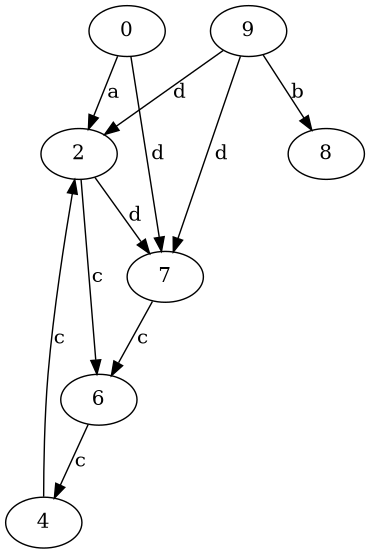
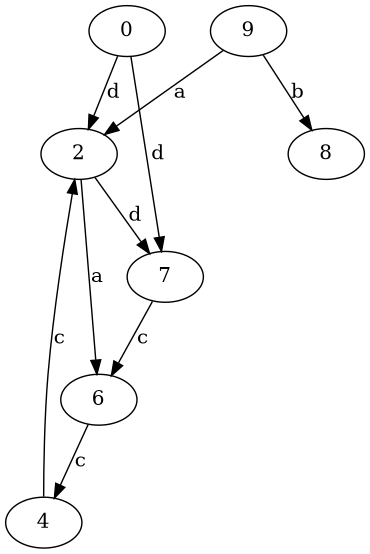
  strict digraph {
    0
    2
    7
    6
    n5 [label=9]
    n6 [label=8]
    4
-   0 -> 2 [label=a]
+   0 -> 2 [label=d]
    0 -> 7 [label=d]
    2 -> 7 [label=d]
-   2 -> 6 [label=c]
+   2 -> 6 [label=a]
    7 -> 6 [label=c]
    6 -> 4 [label=c]
-   n5 -> 2 [label=d]
-   n5 -> 7 [label=d]
+   n5 -> 2 [label=a]
    n5 -> n6 [label=b]
    4 -> 2 [label=c]
  }
